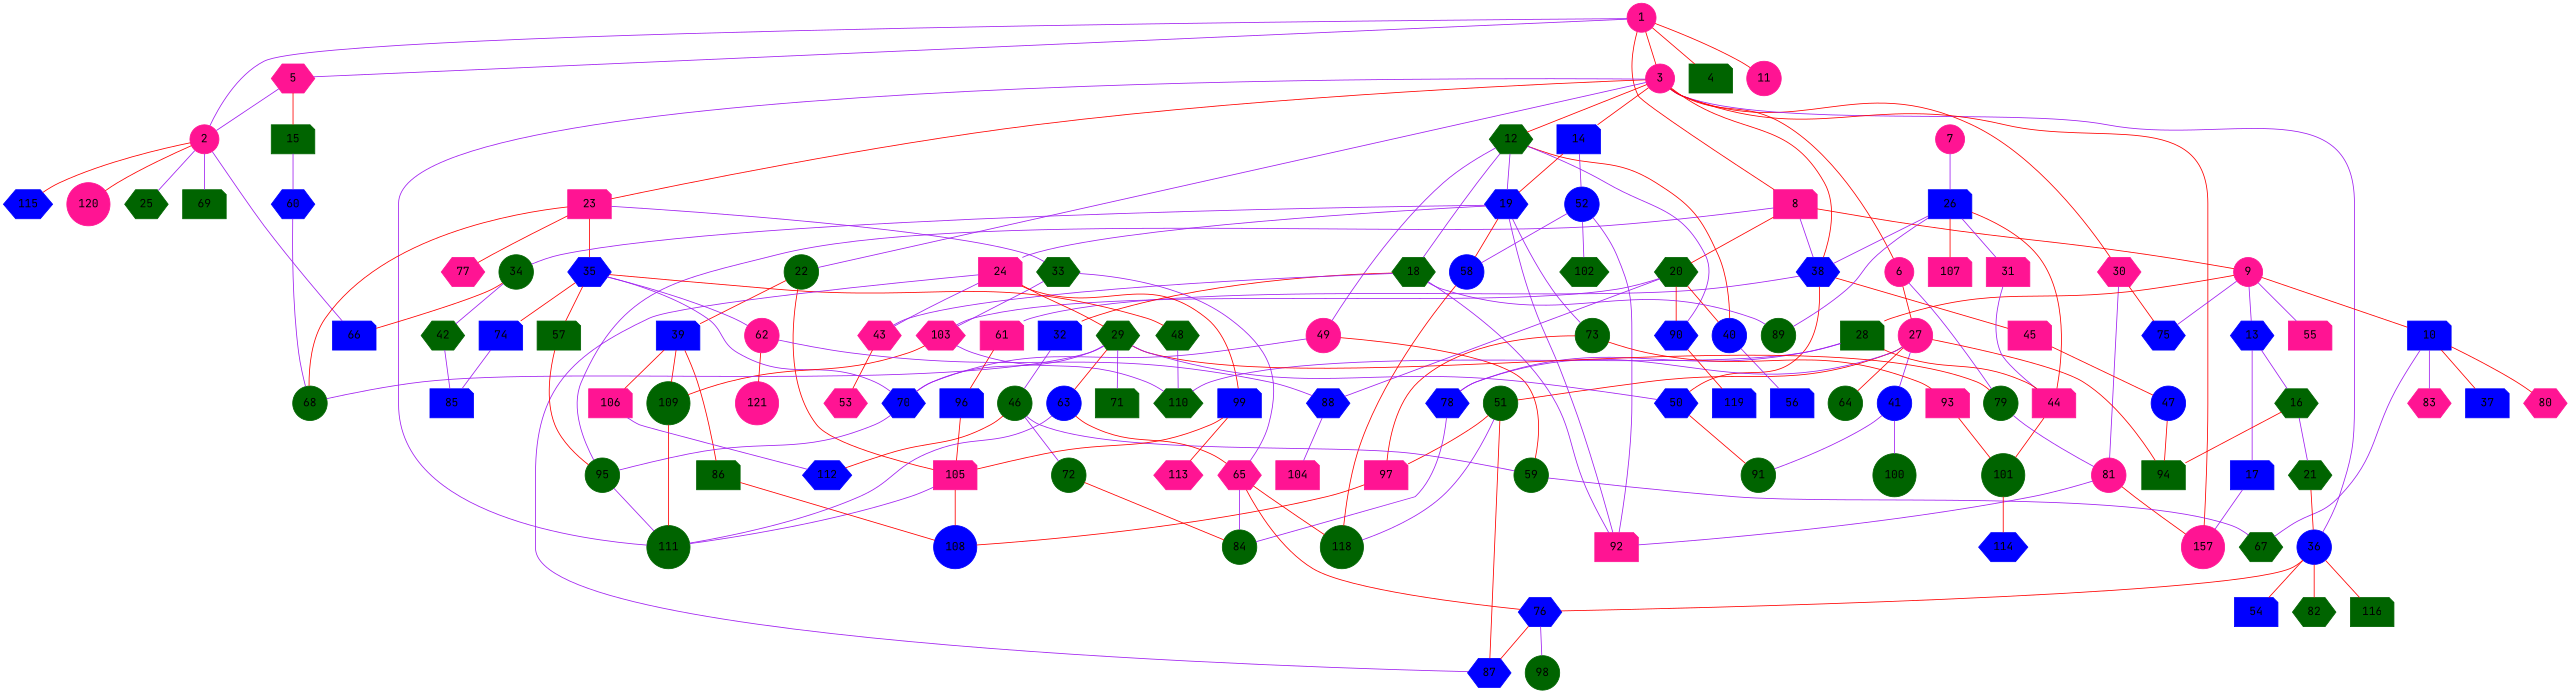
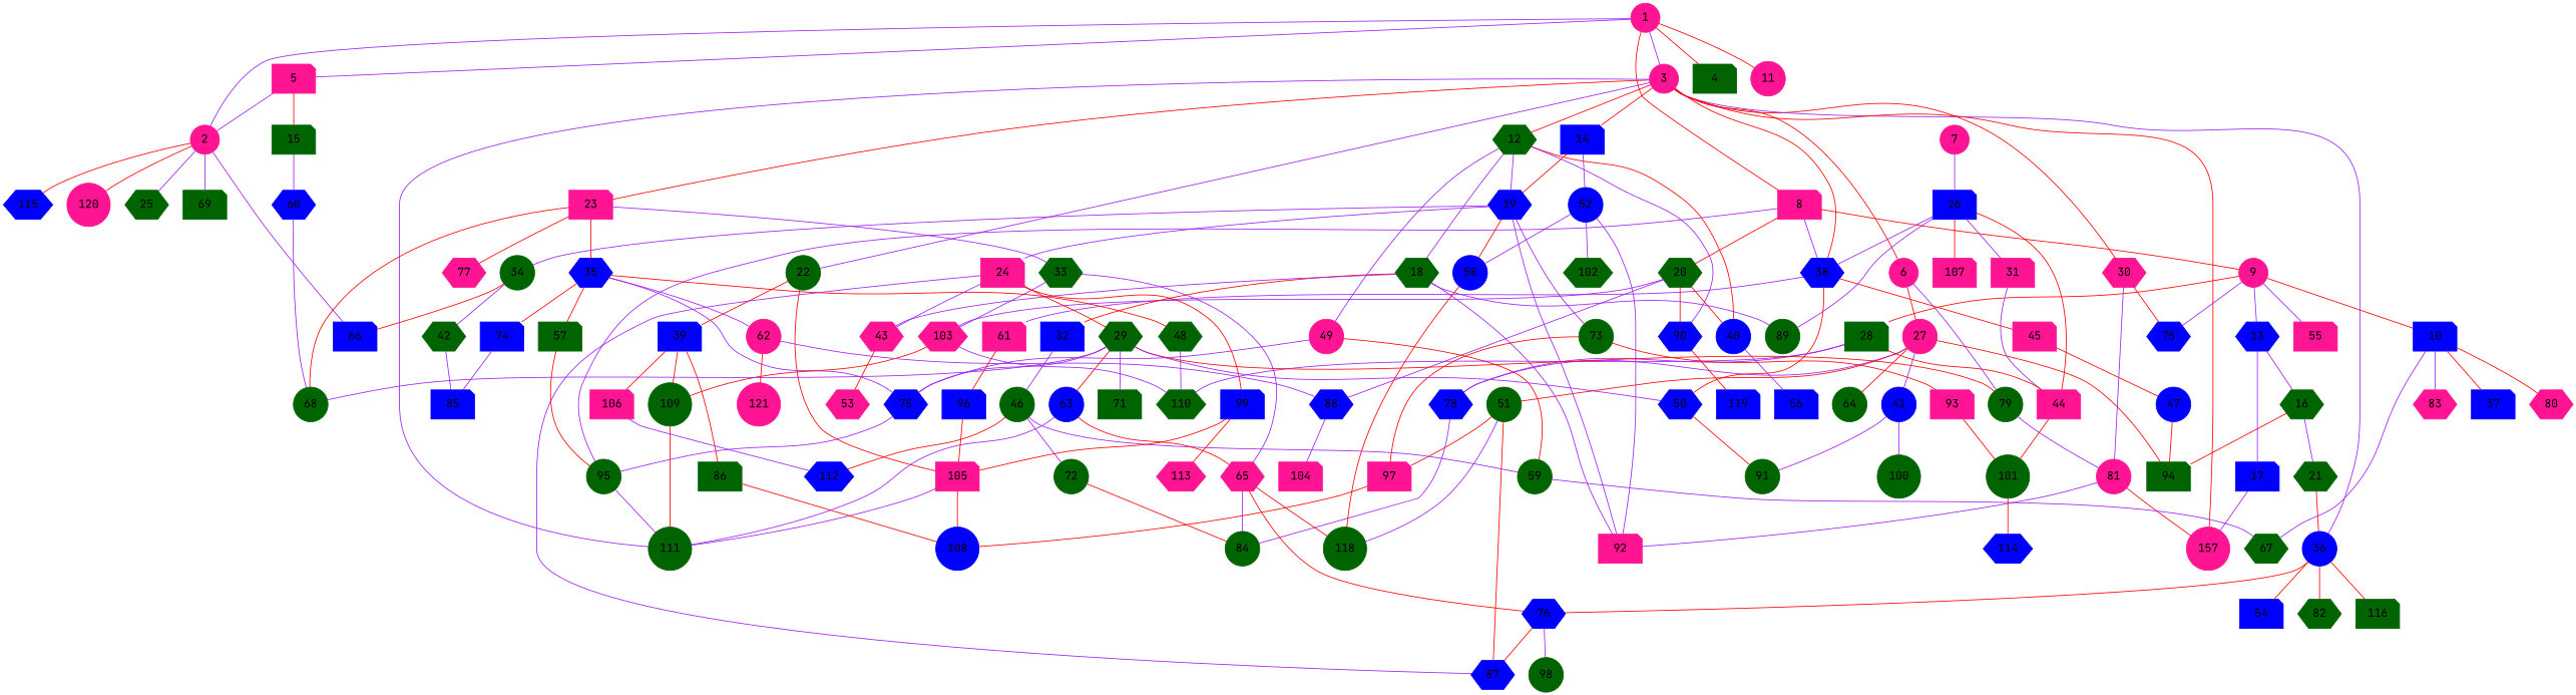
  graph {
    fontname="JetBrains Mono"
    node [color=darkgreen fontname="JetBrains Mono" shape=circle style=filled]
    edge [color=purple fontname="JetBrains Mono"]
    1 [color=deeppink]
    2 [color=deeppink]
    3 [color=deeppink]
    4 [shape=note]
-   5 [color=deeppink shape=hexagon]
+   5 [color=deeppink shape=note]
    8 [color=deeppink shape=note]
    11 [color=deeppink]
    25 [shape=hexagon]
    66 [color=blue shape=note]
    69 [shape=note]
    115 [color=blue shape=hexagon]
    120 [color=deeppink]
    6 [color=deeppink]
    12 [shape=hexagon]
    14 [color=blue shape=note]
    22
    23 [color=deeppink shape=note]
    30 [color=deeppink shape=hexagon]
    36 [color=blue]
    38 [color=blue shape=hexagon]
    111
    n22 [color=deeppink label=157]
    15 [shape=note]
    9 [color=deeppink]
    20 [shape=hexagon]
    95
    27 [color=deeppink]
    79
    18 [shape=hexagon]
    19 [color=blue shape=hexagon]
    40 [color=blue]
    49 [color=deeppink]
    90 [color=blue shape=hexagon]
    52 [color=blue]
    39 [color=blue shape=note]
    105 [color=deeppink shape=note]
    33 [shape=hexagon]
    35 [color=blue shape=hexagon]
    68
    77 [color=deeppink shape=hexagon]
    75 [color=blue shape=hexagon]
    81 [color=deeppink]
    54 [color=blue shape=note]
    76 [color=blue shape=hexagon]
    82 [shape=hexagon]
    116 [shape=note]
    50 [color=blue shape=hexagon]
    45 [color=deeppink shape=note]
    61 [color=deeppink shape=note]
    7 [color=deeppink]
    26 [color=blue shape=note]
    60 [color=blue shape=hexagon]
    94 [shape=note]
    41 [color=blue]
    51
    64
    78 [color=blue shape=hexagon]
    89
    31 [color=deeppink shape=note]
    44 [color=deeppink shape=note]
    107 [color=deeppink shape=note]
    10 [color=blue shape=note]
    13 [color=blue shape=hexagon]
    28 [shape=note]
    55 [color=deeppink shape=note]
    88 [color=blue shape=hexagon]
    103 [color=deeppink shape=hexagon]
    37 [color=blue shape=note]
    67 [shape=hexagon]
    80 [color=deeppink shape=hexagon]
    83 [color=deeppink shape=hexagon]
    16 [shape=hexagon]
    17 [color=blue shape=note]
    110 [shape=hexagon]
    32 [color=blue shape=note]
    43 [color=deeppink shape=hexagon]
    92 [color=deeppink shape=note]
    24 [color=deeppink shape=note]
    34
    58 [color=blue]
    73
    56 [color=blue shape=note]
    70 [color=blue shape=hexagon]
    59
    119 [color=blue shape=note]
    21 [shape=hexagon]
    102 [shape=hexagon]
    46
    53 [color=deeppink shape=hexagon]
    29 [shape=hexagon]
    87 [color=blue shape=hexagon]
    99 [color=blue shape=note]
    42 [shape=hexagon]
    118
    97 [color=deeppink shape=note]
    93 [color=deeppink shape=note]
    104 [color=deeppink shape=note]
    109
    86 [shape=note]
    106 [color=deeppink shape=note]
    108 [color=blue]
    65 [color=deeppink shape=hexagon]
    48 [shape=hexagon]
    57 [shape=note]
    62 [color=deeppink]
    74 [color=blue shape=note]
    63 [color=blue]
    71 [shape=note]
    113 [color=deeppink shape=hexagon]
    101
    91
    100
    84
    72
    112 [color=blue shape=hexagon]
    85 [color=blue shape=note]
    121 [color=deeppink]
    98
    47 [color=blue]
    96 [color=blue shape=note]
    114 [color=blue shape=hexagon]
    1 -- 2
-   1 -- 3 [color=red]
+   1 -- 3
    1 -- 4 [color=red]
    1 -- 5
    1 -- 8 [color=red]
    1 -- 11 [color=red]
    2 -- 25
    2 -- 66
    2 -- 69
    2 -- 115 [color=red]
    2 -- 120 [color=red]
    3 -- 6 [color=red]
    3 -- 12 [color=red]
    3 -- 14 [color=red]
    3 -- 22
    3 -- 23 [color=red]
    3 -- 30 [color=red]
    3 -- 36
    3 -- 38 [color=red]
    3 -- 111
    3 -- n22 [color=red]
    5 -- 2
    5 -- 15 [color=red]
    8 -- 38
    8 -- 9 [color=red]
    8 -- 20 [color=red]
    8 -- 95
    6 -- 27 [color=red]
    6 -- 79
    12 -- 18
    12 -- 19
    12 -- 40 [color=red]
    12 -- 49
    12 -- 90
    14 -- 19 [color=red]
    14 -- 52
    22 -- 39 [color=red]
    22 -- 105 [color=red]
    23 -- 33
    23 -- 35 [color=red]
    23 -- 68 [color=red]
    23 -- 77 [color=red]
    30 -- 75 [color=red]
    30 -- 81
    36 -- 54 [color=red]
    36 -- 76 [color=red]
    36 -- 82 [color=red]
    36 -- 116 [color=red]
    38 -- 50 [color=red]
    38 -- 45 [color=red]
    38 -- 61
    15 -- 60
    9 -- 75
    9 -- 10 [color=red]
    9 -- 13
    9 -- 28 [color=red]
    9 -- 55
    20 -- 40 [color=red]
    20 -- 90 [color=red]
    20 -- 88
    20 -- 103
    95 -- 111
    27 -- 94 [color=red]
    27 -- 41
    27 -- 51 [color=red]
    27 -- 64 [color=red]
    27 -- 78
    79 -- 81
    18 -- 89
    18 -- 32 [color=red]
    18 -- 43
    18 -- 92
    19 -- 92
    19 -- 24
    19 -- 34
    19 -- 58 [color=red]
    19 -- 73
    40 -- 56
    49 -- 70
    49 -- 59 [color=red]
    90 -- 119 [color=red]
    52 -- 92
    52 -- 58
    52 -- 102
    39 -- 109 [color=red]
    39 -- 86 [color=red]
    39 -- 106 [color=red]
    105 -- 111
    105 -- 108 [color=red]
    33 -- 103
    33 -- 65
    35 -- 70
    35 -- 48 [color=red]
    35 -- 57 [color=red]
    35 -- 62
    35 -- 74 [color=red]
    81 -- n22 [color=red]
    81 -- 92
    76 -- 87 [color=red]
    76 -- 98
    50 -- 91 [color=red]
    45 -- 47 [color=red]
    61 -- 96 [color=red]
    7 -- 26
    26 -- 38
    26 -- 89
    26 -- 31
    26 -- 44 [color=red]
    26 -- 107 [color=red]
    60 -- 68
    41 -- 91
    41 -- 100
    51 -- 87 [color=red]
    51 -- 118
    51 -- 97 [color=red]
    78 -- 84
    31 -- 44
    44 -- 101 [color=red]
    10 -- 37 [color=red]
    10 -- 67
    10 -- 80 [color=red]
    10 -- 83
    13 -- 16
    13 -- 17
    28 -- 78
    28 -- 44 [color=red]
    28 -- 110
    88 -- 104
    103 -- 110
    103 -- 109 [color=red]
    16 -- 94 [color=red]
    16 -- 21
    17 -- n22
    32 -- 46
    43 -- 53 [color=red]
    24 -- 43
    24 -- 29 [color=red]
    24 -- 87
    24 -- 99 [color=red]
    34 -- 66 [color=red]
    34 -- 42
    58 -- 118 [color=red]
    73 -- 97 [color=red]
    73 -- 93 [color=red]
    70 -- 95
    59 -- 67
    21 -- 36 [color=red]
    46 -- 59
    46 -- 72
    46 -- 112 [color=red]
    29 -- 79 [color=red]
    29 -- 68
    29 -- 50
    29 -- 70
    29 -- 63 [color=red]
    29 -- 71
    99 -- 105 [color=red]
    99 -- 113 [color=red]
    42 -- 85
    97 -- 108 [color=red]
    93 -- 101 [color=red]
    109 -- 111 [color=red]
    86 -- 108 [color=red]
    106 -- 112
    65 -- 76 [color=red]
    65 -- 118 [color=red]
    65 -- 84
    48 -- 110
    57 -- 95 [color=red]
    62 -- 88
    62 -- 121 [color=red]
    74 -- 85
    63 -- 111
    63 -- 65 [color=red]
    101 -- 114 [color=red]
    72 -- 84 [color=red]
    47 -- 94 [color=red]
    96 -- 105 [color=red]
  }
